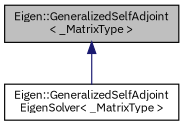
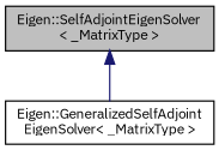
  digraph {
    fontname="IBM Plex Sans"
    node [color=black fontname="IBM Plex Sans" fontsize=10 shape=record style=filled]
-   n1 [fillcolor=grey75 fontcolor=black height=0.2 label="Eigen::GeneralizedSelfAdjoint\l\< _MatrixType \>" width=0.4]
+   n1 [fillcolor=grey75 fontcolor=black height=0.2 label="Eigen::SelfAdjointEigenSolver\l\< _MatrixType \>" width=0.4]
    n2 [fillcolor=white height=0.2 label="Eigen::GeneralizedSelfAdjoint\lEigenSolver\< _MatrixType \>" width=0.4]
    n1 -> n2 [color=midnightblue dir=back fontname="IBM Plex Sans" fontsize=10 labelfontname=Helvetica labelfontsize=10 style=solid]
  }
